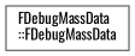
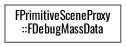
  digraph {
    rankdir=LR
    fontname=Oswald
-   n1 [color=grey40 fillcolor=white fontname=Oswald fontsize=10 height=0.2 label="FDebugMassData\l::FDebugMassData" shape=box style=filled width=0.4]
+   n1 [color=grey40 fillcolor=white fontname=Oswald fontsize=10 height=0.2 label="FPrimitiveSceneProxy\l::FDebugMassData" shape=box style=filled width=0.4]
  }
